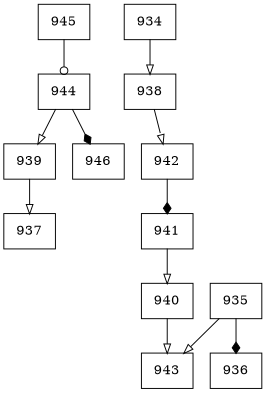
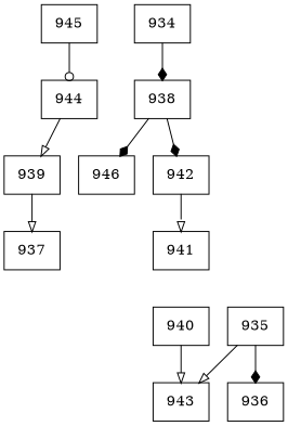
  digraph {
    node [shape=record]
    edge [arrowhead=onormal]
    n1 [label="{945}"]
    n2 [label="{944}"]
    n3 [label="{946}"]
    n4 [label="{939}"]
    n5 [label="{937}"]
    n6 [label="{934}"]
    n7 [label="{938}"]
    n8 [label="{942}"]
    n9 [label="{941}"]
    n10 [label="{940}"]
    n11 [label="{943}"]
    n12 [label="{935}"]
    n13 [label="{936}"]
    n1 -> n2 [arrowhead=odot]
-   n2 -> n3 [arrowhead=diamond]
+   n7 -> n3 [arrowhead=diamond]
    n2 -> n4
    n4 -> n5
-   n6 -> n7
-   n7 -> n8
-   n8 -> n9 [arrowhead=diamond]
-   n9 -> n10
+   n6 -> n7 [arrowhead=diamond]
+   n7 -> n8 [arrowhead=diamond]
+   n8 -> n9
    n10 -> n11
    n12 -> n11
    n12 -> n13 [arrowhead=diamond]
  }
